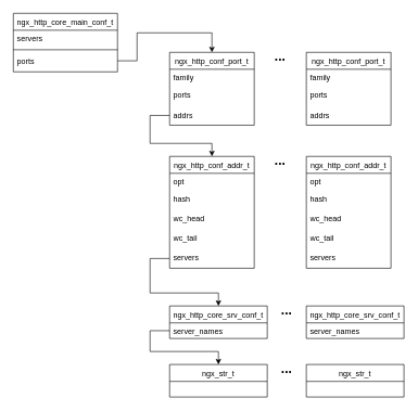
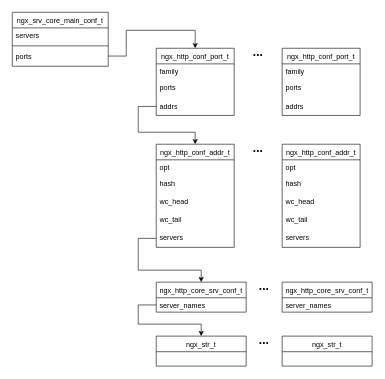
  <mxCell id="0" />
  <mxCell id="1" parent="0" />
  <mxCell id="2" value="ngx_http_core_srv_conf_t" style="swimlane;fontStyle=0;align=center;verticalAlign=top;childLayout=stackLayout;horizontal=1;startSize=26;horizontalStack=0;resizeParent=1;resizeLast=0;collapsible=1;marginBottom=0;rounded=0;shadow=0;strokeWidth=1;" parent="1" vertex="1"><mxGeometry x="260" y="470" width="150" height="50" as="geometry"><mxRectangle x="230" y="140" width="160" height="26" as="alternateBounds" /></mxGeometry></mxCell>
  <mxCell id="3" value="server_names" style="text;align=left;verticalAlign=top;spacingLeft=4;spacingRight=4;overflow=hidden;rotatable=0;points=[[0,0.5],[1,0.5]];portConstraint=eastwest;" parent="2" vertex="1"><mxGeometry y="26" width="150" height="24" as="geometry" /></mxCell>
- <mxCell id="4" value="ngx_http_core_main_conf_t" style="swimlane;fontStyle=0;align=center;verticalAlign=top;childLayout=stackLayout;horizontal=1;startSize=26;horizontalStack=0;resizeParent=1;resizeLast=0;collapsible=1;marginBottom=0;rounded=0;shadow=0;strokeWidth=1;" parent="1" vertex="1"><mxGeometry x="20" y="20" width="160" height="90" as="geometry"><mxRectangle x="550" y="140" width="160" height="26" as="alternateBounds" /></mxGeometry></mxCell>
+ <mxCell id="4" value="ngx_srv_core_main_conf_t" style="swimlane;fontStyle=0;align=center;verticalAlign=top;childLayout=stackLayout;horizontal=1;startSize=26;horizontalStack=0;resizeParent=1;resizeLast=0;collapsible=1;marginBottom=0;rounded=0;shadow=0;strokeWidth=1;" parent="1" vertex="1"><mxGeometry x="20" y="20" width="160" height="90" as="geometry"><mxRectangle x="550" y="140" width="160" height="26" as="alternateBounds" /></mxGeometry></mxCell>
  <mxCell id="5" value="servers" style="text;align=left;verticalAlign=top;spacingLeft=4;spacingRight=4;overflow=hidden;rotatable=0;points=[[0,0.5],[1,0.5]];portConstraint=eastwest;" parent="4" vertex="1"><mxGeometry y="26" width="160" height="26" as="geometry" /></mxCell>
  <mxCell id="6" value="" style="line;html=1;strokeWidth=1;align=left;verticalAlign=middle;spacingTop=-1;spacingLeft=3;spacingRight=3;rotatable=0;labelPosition=right;points=[];portConstraint=eastwest;" parent="4" vertex="1"><mxGeometry y="52" width="160" height="8" as="geometry" /></mxCell>
  <mxCell id="7" value="ports" style="text;align=left;verticalAlign=top;spacingLeft=4;spacingRight=4;overflow=hidden;rotatable=0;points=[[0,0.5],[1,0.5]];portConstraint=eastwest;rounded=0;shadow=0;html=0;" parent="4" vertex="1"><mxGeometry y="60" width="160" height="26" as="geometry" /></mxCell>
  <mxCell id="8" value="ngx_http_conf_port_t" style="swimlane;fontStyle=0;align=center;verticalAlign=top;childLayout=stackLayout;horizontal=1;startSize=26;horizontalStack=0;resizeParent=1;resizeLast=0;collapsible=1;marginBottom=0;rounded=0;shadow=0;strokeWidth=1;" vertex="1" parent="1"><mxGeometry x="260" y="80" width="130" height="112" as="geometry"><mxRectangle x="320" y="90" width="160" height="26" as="alternateBounds" /></mxGeometry></mxCell>
  <mxCell id="9" value="family" style="text;align=left;verticalAlign=top;spacingLeft=4;spacingRight=4;overflow=hidden;rotatable=0;points=[[0,0.5],[1,0.5]];portConstraint=eastwest;" vertex="1" parent="8"><mxGeometry y="26" width="130" height="26" as="geometry" /></mxCell>
  <mxCell id="10" value="ports" style="text;align=left;verticalAlign=top;spacingLeft=4;spacingRight=4;overflow=hidden;rotatable=0;points=[[0,0.5],[1,0.5]];portConstraint=eastwest;rounded=0;shadow=0;html=0;" vertex="1" parent="8"><mxGeometry y="52" width="130" height="30" as="geometry" /></mxCell>
  <mxCell id="11" value="addrs" style="text;strokeColor=none;fillColor=none;align=left;verticalAlign=middle;spacingLeft=4;spacingRight=4;overflow=hidden;points=[[0,0.5],[1,0.5]];portConstraint=eastwest;rotatable=0;whiteSpace=wrap;html=1;" vertex="1" parent="8"><mxGeometry y="82" width="130" height="30" as="geometry" /></mxCell>
  <mxCell id="12" value="ngx_http_conf_addr_t" style="swimlane;fontStyle=0;align=center;verticalAlign=top;childLayout=stackLayout;horizontal=1;startSize=26;horizontalStack=0;resizeParent=1;resizeLast=0;collapsible=1;marginBottom=0;rounded=0;shadow=0;strokeWidth=1;" vertex="1" parent="1"><mxGeometry x="260" y="240" width="130" height="172" as="geometry"><mxRectangle x="550" y="140" width="160" height="26" as="alternateBounds" /></mxGeometry></mxCell>
  <mxCell id="13" value="opt" style="text;align=left;verticalAlign=top;spacingLeft=4;spacingRight=4;overflow=hidden;rotatable=0;points=[[0,0.5],[1,0.5]];portConstraint=eastwest;" vertex="1" parent="12"><mxGeometry y="26" width="130" height="26" as="geometry" /></mxCell>
  <mxCell id="14" value="hash" style="text;align=left;verticalAlign=top;spacingLeft=4;spacingRight=4;overflow=hidden;rotatable=0;points=[[0,0.5],[1,0.5]];portConstraint=eastwest;rounded=0;shadow=0;html=0;" vertex="1" parent="12"><mxGeometry y="52" width="130" height="30" as="geometry" /></mxCell>
  <mxCell id="15" value="wc_head" style="text;strokeColor=none;fillColor=none;align=left;verticalAlign=middle;spacingLeft=4;spacingRight=4;overflow=hidden;points=[[0,0.5],[1,0.5]];portConstraint=eastwest;rotatable=0;whiteSpace=wrap;html=1;" vertex="1" parent="12"><mxGeometry y="82" width="130" height="30" as="geometry" /></mxCell>
  <mxCell id="16" value="wc_tail" style="text;strokeColor=none;fillColor=none;align=left;verticalAlign=middle;spacingLeft=4;spacingRight=4;overflow=hidden;points=[[0,0.5],[1,0.5]];portConstraint=eastwest;rotatable=0;whiteSpace=wrap;html=1;" vertex="1" parent="12"><mxGeometry y="112" width="130" height="30" as="geometry" /></mxCell>
  <mxCell id="17" value="servers" style="text;strokeColor=none;fillColor=none;align=left;verticalAlign=middle;spacingLeft=4;spacingRight=4;overflow=hidden;points=[[0,0.5],[1,0.5]];portConstraint=eastwest;rotatable=0;whiteSpace=wrap;html=1;" vertex="1" parent="12"><mxGeometry y="142" width="130" height="30" as="geometry" /></mxCell>
  <mxCell id="18" value="ngx_http_conf_port_t" style="swimlane;fontStyle=0;align=center;verticalAlign=top;childLayout=stackLayout;horizontal=1;startSize=26;horizontalStack=0;resizeParent=1;resizeLast=0;collapsible=1;marginBottom=0;rounded=0;shadow=0;strokeWidth=1;" vertex="1" parent="1"><mxGeometry x="470" y="80" width="130" height="112" as="geometry"><mxRectangle x="550" y="140" width="160" height="26" as="alternateBounds" /></mxGeometry></mxCell>
  <mxCell id="19" value="family" style="text;align=left;verticalAlign=top;spacingLeft=4;spacingRight=4;overflow=hidden;rotatable=0;points=[[0,0.5],[1,0.5]];portConstraint=eastwest;" vertex="1" parent="18"><mxGeometry y="26" width="130" height="26" as="geometry" /></mxCell>
  <mxCell id="20" value="ports" style="text;align=left;verticalAlign=top;spacingLeft=4;spacingRight=4;overflow=hidden;rotatable=0;points=[[0,0.5],[1,0.5]];portConstraint=eastwest;rounded=0;shadow=0;html=0;" vertex="1" parent="18"><mxGeometry y="52" width="130" height="30" as="geometry" /></mxCell>
  <mxCell id="21" value="addrs" style="text;strokeColor=none;fillColor=none;align=left;verticalAlign=middle;spacingLeft=4;spacingRight=4;overflow=hidden;points=[[0,0.5],[1,0.5]];portConstraint=eastwest;rotatable=0;whiteSpace=wrap;html=1;" vertex="1" parent="18"><mxGeometry y="82" width="130" height="30" as="geometry" /></mxCell>
  <mxCell id="22" value="&lt;font style=&quot;font-size: 20px;&quot;&gt;&lt;b&gt;...&lt;/b&gt;&lt;/font&gt;" style="text;html=1;strokeColor=none;fillColor=none;align=center;verticalAlign=middle;whiteSpace=wrap;rounded=0;" vertex="1" parent="1"><mxGeometry x="400" y="70" width="60" height="30" as="geometry" /></mxCell>
  <mxCell id="23" value="" style="endArrow=classic;html=1;rounded=0;exitX=1;exitY=0.5;exitDx=0;exitDy=0;entryX=0.5;entryY=0;entryDx=0;entryDy=0;" edge="1" parent="1" source="7" target="8"><mxGeometry width="50" height="50" relative="1" as="geometry"><mxPoint x="340" y="340" as="sourcePoint" /><mxPoint x="390" y="290" as="targetPoint" /><Array as="points"><mxPoint x="210" y="93" /><mxPoint x="210" y="50" /><mxPoint x="325" y="50" /></Array></mxGeometry></mxCell>
  <mxCell id="24" value="" style="endArrow=classic;html=1;rounded=0;exitX=0;exitY=0.5;exitDx=0;exitDy=0;entryX=0.5;entryY=0;entryDx=0;entryDy=0;" edge="1" parent="1" source="11" target="12"><mxGeometry width="50" height="50" relative="1" as="geometry"><mxPoint x="180" y="270" as="sourcePoint" /><mxPoint x="230" y="220" as="targetPoint" /><Array as="points"><mxPoint x="230" y="177" /><mxPoint x="230" y="220" /><mxPoint x="325" y="220" /></Array></mxGeometry></mxCell>
  <mxCell id="25" value="ngx_http_conf_addr_t" style="swimlane;fontStyle=0;align=center;verticalAlign=top;childLayout=stackLayout;horizontal=1;startSize=26;horizontalStack=0;resizeParent=1;resizeLast=0;collapsible=1;marginBottom=0;rounded=0;shadow=0;strokeWidth=1;" vertex="1" parent="1"><mxGeometry x="470" y="240" width="130" height="172" as="geometry"><mxRectangle x="550" y="140" width="160" height="26" as="alternateBounds" /></mxGeometry></mxCell>
  <mxCell id="26" value="opt" style="text;align=left;verticalAlign=top;spacingLeft=4;spacingRight=4;overflow=hidden;rotatable=0;points=[[0,0.5],[1,0.5]];portConstraint=eastwest;" vertex="1" parent="25"><mxGeometry y="26" width="130" height="26" as="geometry" /></mxCell>
  <mxCell id="27" value="hash" style="text;align=left;verticalAlign=top;spacingLeft=4;spacingRight=4;overflow=hidden;rotatable=0;points=[[0,0.5],[1,0.5]];portConstraint=eastwest;rounded=0;shadow=0;html=0;" vertex="1" parent="25"><mxGeometry y="52" width="130" height="30" as="geometry" /></mxCell>
  <mxCell id="28" value="wc_head" style="text;strokeColor=none;fillColor=none;align=left;verticalAlign=middle;spacingLeft=4;spacingRight=4;overflow=hidden;points=[[0,0.5],[1,0.5]];portConstraint=eastwest;rotatable=0;whiteSpace=wrap;html=1;" vertex="1" parent="25"><mxGeometry y="82" width="130" height="30" as="geometry" /></mxCell>
  <mxCell id="29" value="wc_tail" style="text;strokeColor=none;fillColor=none;align=left;verticalAlign=middle;spacingLeft=4;spacingRight=4;overflow=hidden;points=[[0,0.5],[1,0.5]];portConstraint=eastwest;rotatable=0;whiteSpace=wrap;html=1;" vertex="1" parent="25"><mxGeometry y="112" width="130" height="30" as="geometry" /></mxCell>
  <mxCell id="30" value="servers" style="text;strokeColor=none;fillColor=none;align=left;verticalAlign=middle;spacingLeft=4;spacingRight=4;overflow=hidden;points=[[0,0.5],[1,0.5]];portConstraint=eastwest;rotatable=0;whiteSpace=wrap;html=1;" vertex="1" parent="25"><mxGeometry y="142" width="130" height="30" as="geometry" /></mxCell>
  <mxCell id="31" value="&lt;font style=&quot;font-size: 20px;&quot;&gt;&lt;b&gt;...&lt;/b&gt;&lt;/font&gt;" style="text;html=1;strokeColor=none;fillColor=none;align=center;verticalAlign=middle;whiteSpace=wrap;rounded=0;" vertex="1" parent="1"><mxGeometry x="400" y="230" width="60" height="30" as="geometry" /></mxCell>
  <mxCell id="32" value="ngx_http_core_srv_conf_t" style="swimlane;fontStyle=0;align=center;verticalAlign=top;childLayout=stackLayout;horizontal=1;startSize=26;horizontalStack=0;resizeParent=1;resizeLast=0;collapsible=1;marginBottom=0;rounded=0;shadow=0;strokeWidth=1;" vertex="1" parent="1"><mxGeometry x="470" y="470" width="150" height="50" as="geometry"><mxRectangle x="230" y="140" width="160" height="26" as="alternateBounds" /></mxGeometry></mxCell>
  <mxCell id="33" value="server_names" style="text;align=left;verticalAlign=top;spacingLeft=4;spacingRight=4;overflow=hidden;rotatable=0;points=[[0,0.5],[1,0.5]];portConstraint=eastwest;" vertex="1" parent="32"><mxGeometry y="26" width="150" height="24" as="geometry" /></mxCell>
  <mxCell id="34" value="" style="endArrow=classic;html=1;rounded=0;exitX=0;exitY=0.5;exitDx=0;exitDy=0;entryX=0.5;entryY=0;entryDx=0;entryDy=0;" edge="1" parent="1" source="17" target="2"><mxGeometry width="50" height="50" relative="1" as="geometry"><mxPoint x="160" y="510" as="sourcePoint" /><mxPoint x="210" y="460" as="targetPoint" /><Array as="points"><mxPoint x="230" y="397" /><mxPoint x="230" y="450" /><mxPoint x="335" y="450" /></Array></mxGeometry></mxCell>
  <mxCell id="35" value="&lt;font style=&quot;font-size: 20px;&quot;&gt;&lt;b&gt;...&lt;/b&gt;&lt;/font&gt;" style="text;html=1;strokeColor=none;fillColor=none;align=center;verticalAlign=middle;whiteSpace=wrap;rounded=0;" vertex="1" parent="1"><mxGeometry x="410" y="460" width="60" height="30" as="geometry" /></mxCell>
  <mxCell id="36" value="ngx_str_t" style="swimlane;fontStyle=0;align=center;verticalAlign=top;childLayout=stackLayout;horizontal=1;startSize=26;horizontalStack=0;resizeParent=1;resizeLast=0;collapsible=1;marginBottom=0;rounded=0;shadow=0;strokeWidth=1;" vertex="1" parent="1"><mxGeometry x="260" y="560" width="150" height="50" as="geometry"><mxRectangle x="230" y="140" width="160" height="26" as="alternateBounds" /></mxGeometry></mxCell>
  <mxCell id="37" value="ngx_str_t" style="swimlane;fontStyle=0;align=center;verticalAlign=top;childLayout=stackLayout;horizontal=1;startSize=26;horizontalStack=0;resizeParent=1;resizeLast=0;collapsible=1;marginBottom=0;rounded=0;shadow=0;strokeWidth=1;" vertex="1" parent="1"><mxGeometry x="470" y="560" width="150" height="50" as="geometry"><mxRectangle x="230" y="140" width="160" height="26" as="alternateBounds" /></mxGeometry></mxCell>
  <mxCell id="38" value="&lt;font style=&quot;font-size: 20px;&quot;&gt;&lt;b&gt;...&lt;/b&gt;&lt;/font&gt;" style="text;html=1;strokeColor=none;fillColor=none;align=center;verticalAlign=middle;whiteSpace=wrap;rounded=0;" vertex="1" parent="1"><mxGeometry x="410" y="550" width="60" height="30" as="geometry" /></mxCell>
  <mxCell id="39" value="" style="endArrow=classic;html=1;rounded=0;exitX=0;exitY=0.5;exitDx=0;exitDy=0;entryX=0.5;entryY=0;entryDx=0;entryDy=0;" edge="1" parent="1" source="3" target="36"><mxGeometry width="50" height="50" relative="1" as="geometry"><mxPoint x="140" y="600" as="sourcePoint" /><mxPoint x="190" y="550" as="targetPoint" /><Array as="points"><mxPoint x="230" y="508" /><mxPoint x="230" y="540" /><mxPoint x="335" y="540" /></Array></mxGeometry></mxCell>
